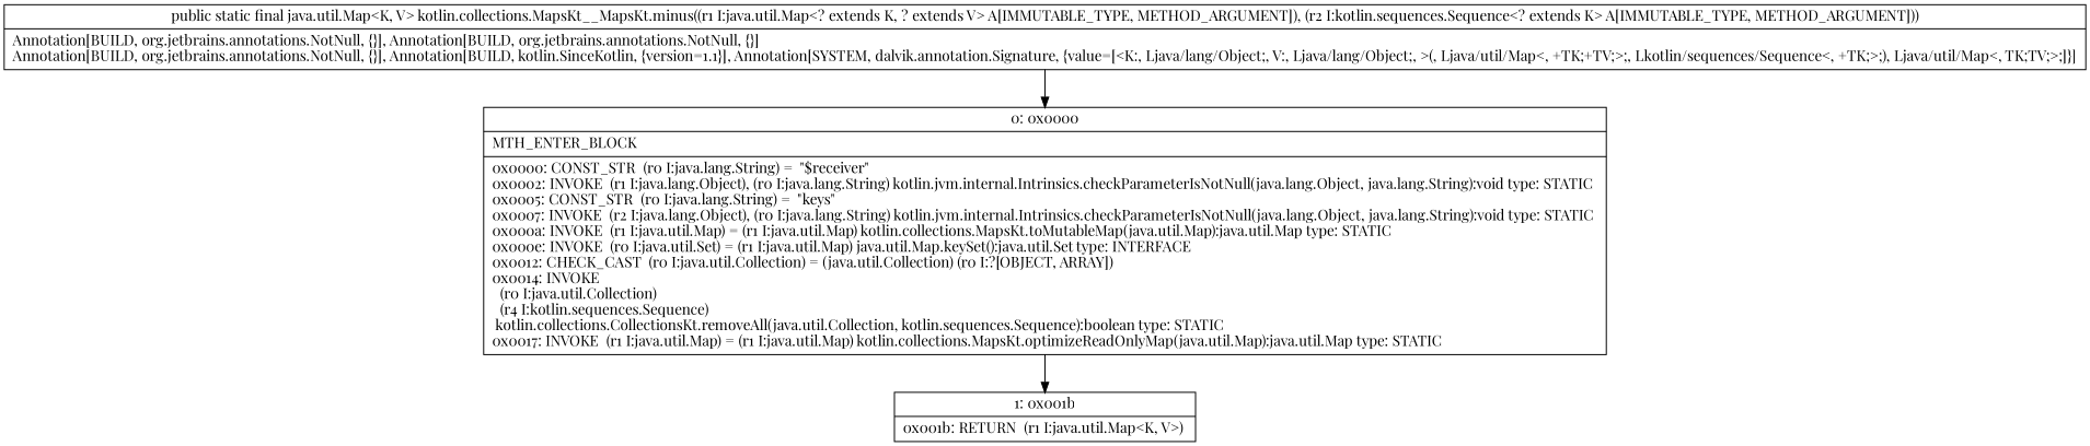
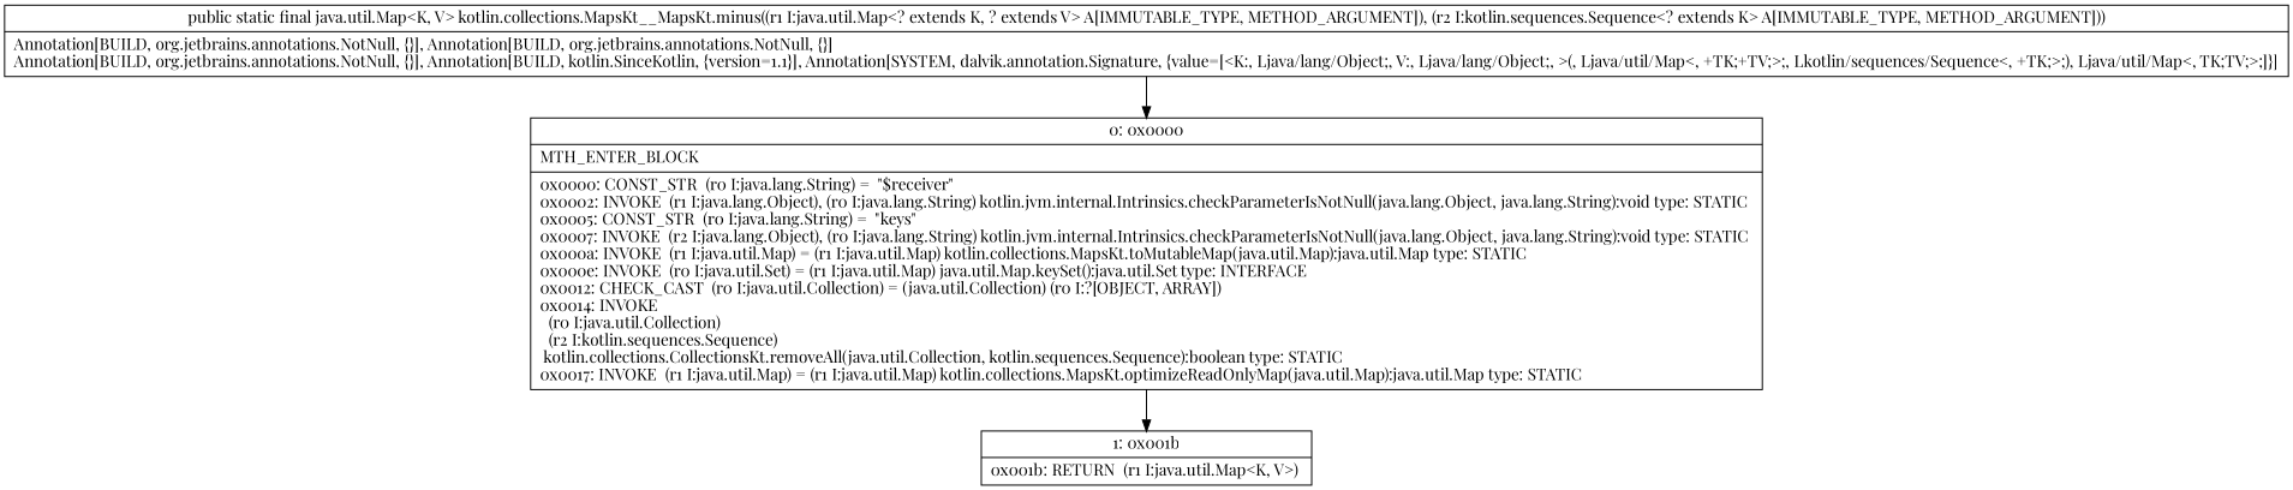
  digraph {
    fontname="Playfair Display"
    node [shape=record fontname="Playfair Display"]
    edge [fontname="Playfair Display"]
-   n1 [label="{0\:\ 0x0000|MTH_ENTER_BLOCK\l|0x0000: CONST_STR  (r0 I:java.lang.String) =  \"$receiver\" \l0x0002: INVOKE  (r1 I:java.lang.Object), (r0 I:java.lang.String) kotlin.jvm.internal.Intrinsics.checkParameterIsNotNull(java.lang.Object, java.lang.String):void type: STATIC \l0x0005: CONST_STR  (r0 I:java.lang.String) =  \"keys\" \l0x0007: INVOKE  (r2 I:java.lang.Object), (r0 I:java.lang.String) kotlin.jvm.internal.Intrinsics.checkParameterIsNotNull(java.lang.Object, java.lang.String):void type: STATIC \l0x000a: INVOKE  (r1 I:java.util.Map) = (r1 I:java.util.Map) kotlin.collections.MapsKt.toMutableMap(java.util.Map):java.util.Map type: STATIC \l0x000e: INVOKE  (r0 I:java.util.Set) = (r1 I:java.util.Map) java.util.Map.keySet():java.util.Set type: INTERFACE \l0x0012: CHECK_CAST  (r0 I:java.util.Collection) = (java.util.Collection) (r0 I:?[OBJECT, ARRAY]) \l0x0014: INVOKE  \l  (r0 I:java.util.Collection)\l  (r4 I:kotlin.sequences.Sequence)\l kotlin.collections.CollectionsKt.removeAll(java.util.Collection, kotlin.sequences.Sequence):boolean type: STATIC \l0x0017: INVOKE  (r1 I:java.util.Map) = (r1 I:java.util.Map) kotlin.collections.MapsKt.optimizeReadOnlyMap(java.util.Map):java.util.Map type: STATIC \l}"]
+   n1 [label="{0\:\ 0x0000|MTH_ENTER_BLOCK\l|0x0000: CONST_STR  (r0 I:java.lang.String) =  \"$receiver\" \l0x0002: INVOKE  (r1 I:java.lang.Object), (r0 I:java.lang.String) kotlin.jvm.internal.Intrinsics.checkParameterIsNotNull(java.lang.Object, java.lang.String):void type: STATIC \l0x0005: CONST_STR  (r0 I:java.lang.String) =  \"keys\" \l0x0007: INVOKE  (r2 I:java.lang.Object), (r0 I:java.lang.String) kotlin.jvm.internal.Intrinsics.checkParameterIsNotNull(java.lang.Object, java.lang.String):void type: STATIC \l0x000a: INVOKE  (r1 I:java.util.Map) = (r1 I:java.util.Map) kotlin.collections.MapsKt.toMutableMap(java.util.Map):java.util.Map type: STATIC \l0x000e: INVOKE  (r0 I:java.util.Set) = (r1 I:java.util.Map) java.util.Map.keySet():java.util.Set type: INTERFACE \l0x0012: CHECK_CAST  (r0 I:java.util.Collection) = (java.util.Collection) (r0 I:?[OBJECT, ARRAY]) \l0x0014: INVOKE  \l  (r0 I:java.util.Collection)\l  (r2 I:kotlin.sequences.Sequence)\l kotlin.collections.CollectionsKt.removeAll(java.util.Collection, kotlin.sequences.Sequence):boolean type: STATIC \l0x0017: INVOKE  (r1 I:java.util.Map) = (r1 I:java.util.Map) kotlin.collections.MapsKt.optimizeReadOnlyMap(java.util.Map):java.util.Map type: STATIC \l}"]
    n2 [label="{1\:\ 0x001b|0x001b: RETURN  (r1 I:java.util.Map\<K, V\>) \l}"]
    n3 [label="{public static final java.util.Map\<K, V\> kotlin.collections.MapsKt__MapsKt.minus((r1 I:java.util.Map\<? extends K, ? extends V\> A[IMMUTABLE_TYPE, METHOD_ARGUMENT]), (r2 I:kotlin.sequences.Sequence\<? extends K\> A[IMMUTABLE_TYPE, METHOD_ARGUMENT]))  | Annotation[BUILD, org.jetbrains.annotations.NotNull, \{\}], Annotation[BUILD, org.jetbrains.annotations.NotNull, \{\}]\lAnnotation[BUILD, org.jetbrains.annotations.NotNull, \{\}], Annotation[BUILD, kotlin.SinceKotlin, \{version=1.1\}], Annotation[SYSTEM, dalvik.annotation.Signature, \{value=[\<K:, Ljava\/lang\/Object;, V:, Ljava\/lang\/Object;, \>(, Ljava\/util\/Map\<, +TK;+TV;\>;, Lkotlin\/sequences\/Sequence\<, +TK;\>;), Ljava\/util\/Map\<, TK;TV;\>;]\}]\l}"]
    n1 -> n2
    n3 -> n1
  }
